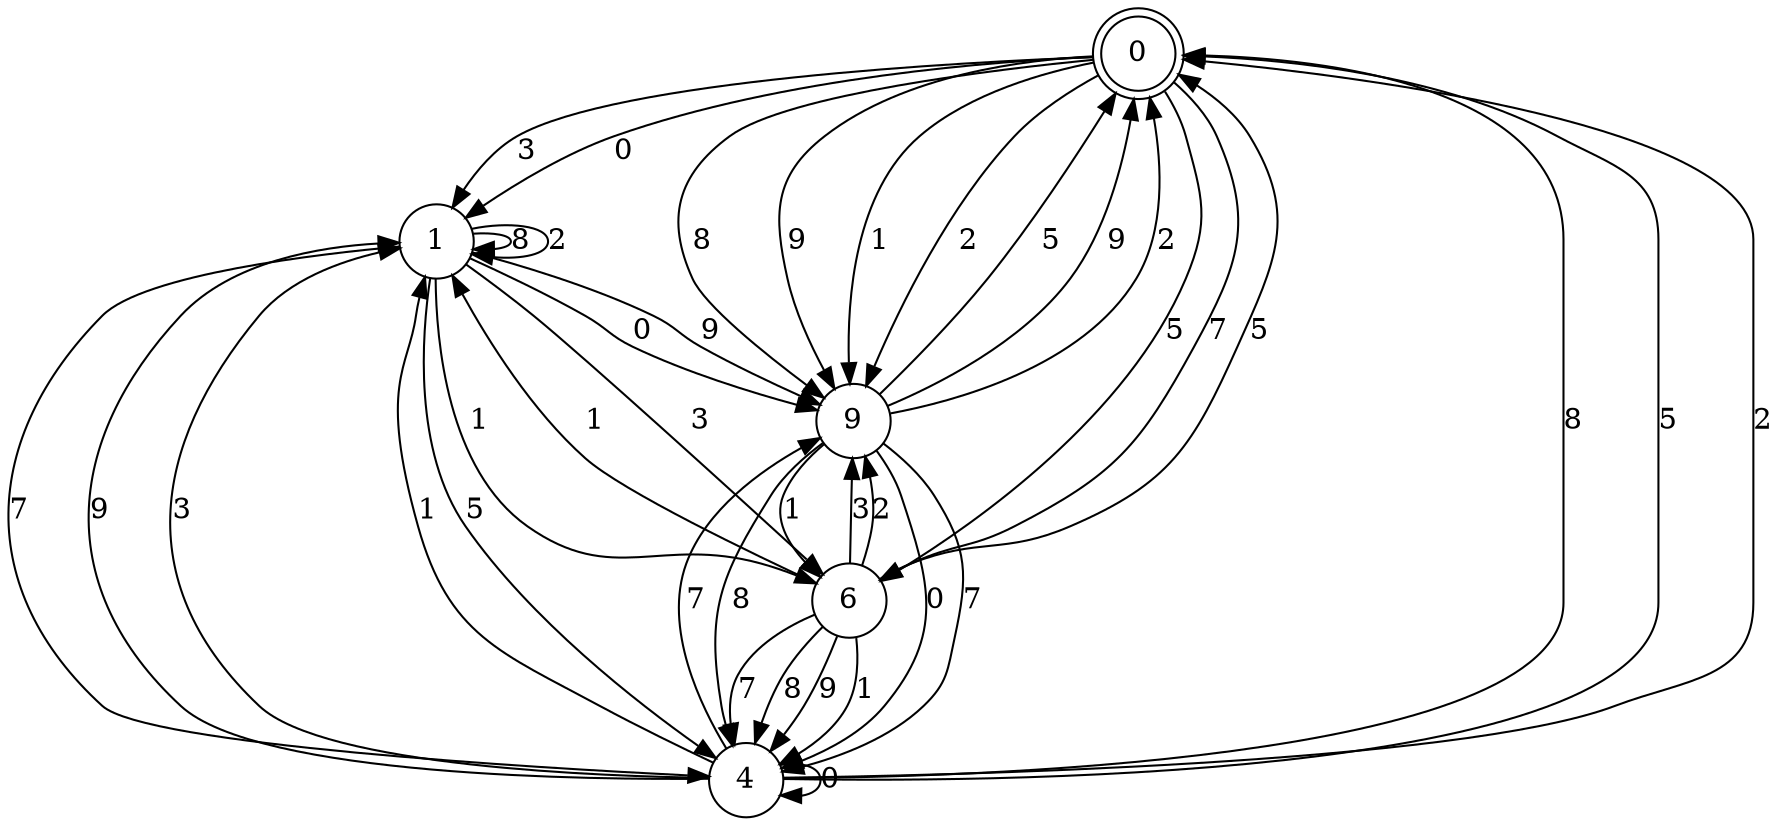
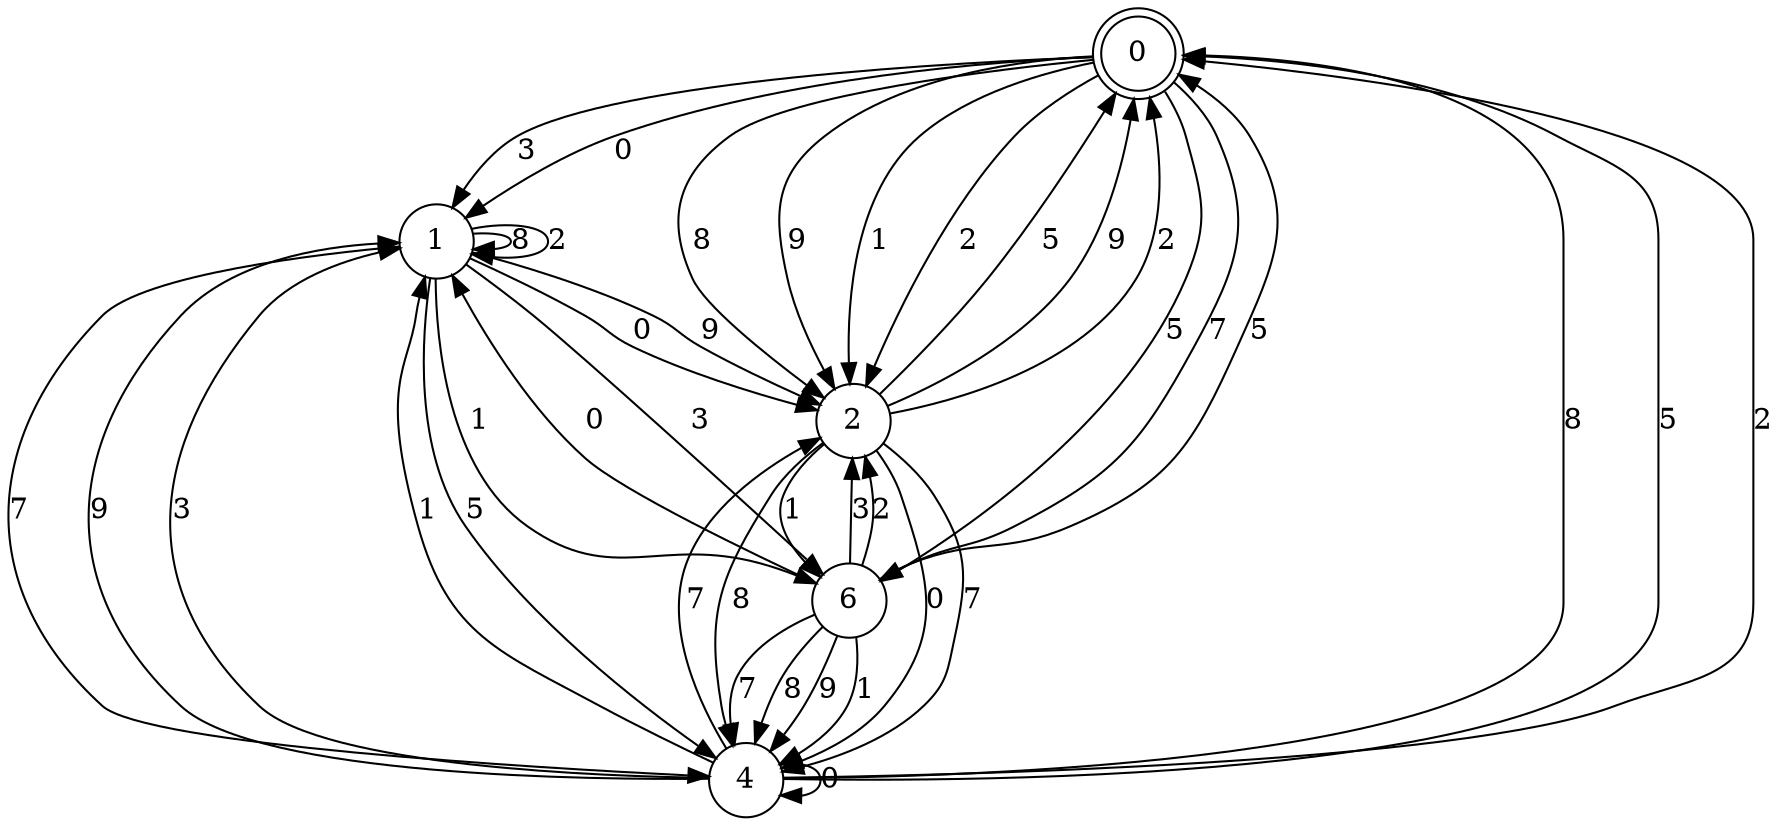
  digraph {
    node [shape=circle]
    n1 [label=0 shape=doublecircle]
    n2 [label=1]
-   n3 [label=9]
+   n3 [label=2]
    n4 [label=6]
    n5 [label=4]
    n1 -> n2 [label=0]
    n1 -> n2 [label=3]
    n1 -> n3 [label=8]
    n1 -> n3 [label=9]
    n1 -> n3 [label=1]
    n1 -> n3 [label=2]
    n1 -> n4 [label=5]
    n1 -> n4 [label=7]
    n2 -> n2 [label=8]
    n2 -> n2 [label=2]
    n2 -> n3 [label=0]
    n2 -> n3 [label=9]
    n2 -> n4 [label=3]
    n2 -> n4 [label=1]
    n2 -> n5 [label=5]
    n2 -> n5 [label=7]
    n3 -> n1 [label=5]
    n3 -> n1 [label=9]
    n3 -> n1 [label=2]
    n3 -> n4 [label=1]
    n3 -> n5 [label=0]
    n3 -> n5 [label=8]
    n3 -> n5 [label=7]
    n4 -> n1 [label=5]
-   n4 -> n2 [label=1]
+   n4 -> n2 [label=0]
    n4 -> n3 [label=3]
    n4 -> n3 [label=2]
    n4 -> n5 [label=8]
    n4 -> n5 [label=9]
    n4 -> n5 [label=1]
    n4 -> n5 [label=7]
    n5 -> n1 [label=8]
    n5 -> n1 [label=5]
    n5 -> n1 [label=2]
    n5 -> n2 [label=9]
    n5 -> n2 [label=3]
    n5 -> n2 [label=1]
    n5 -> n3 [label=7]
    n5 -> n5 [label=0]
  }
